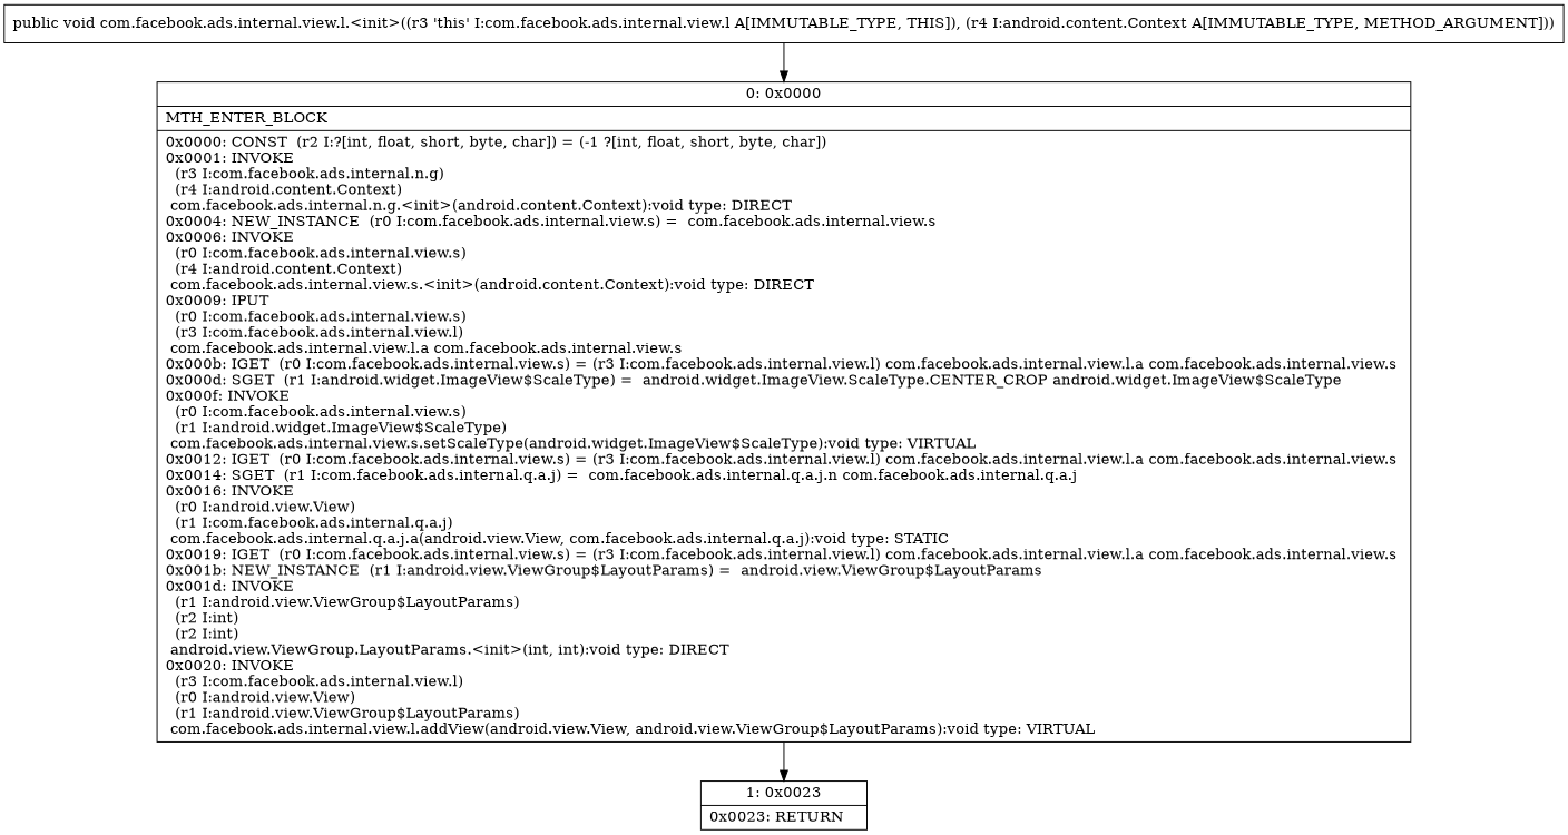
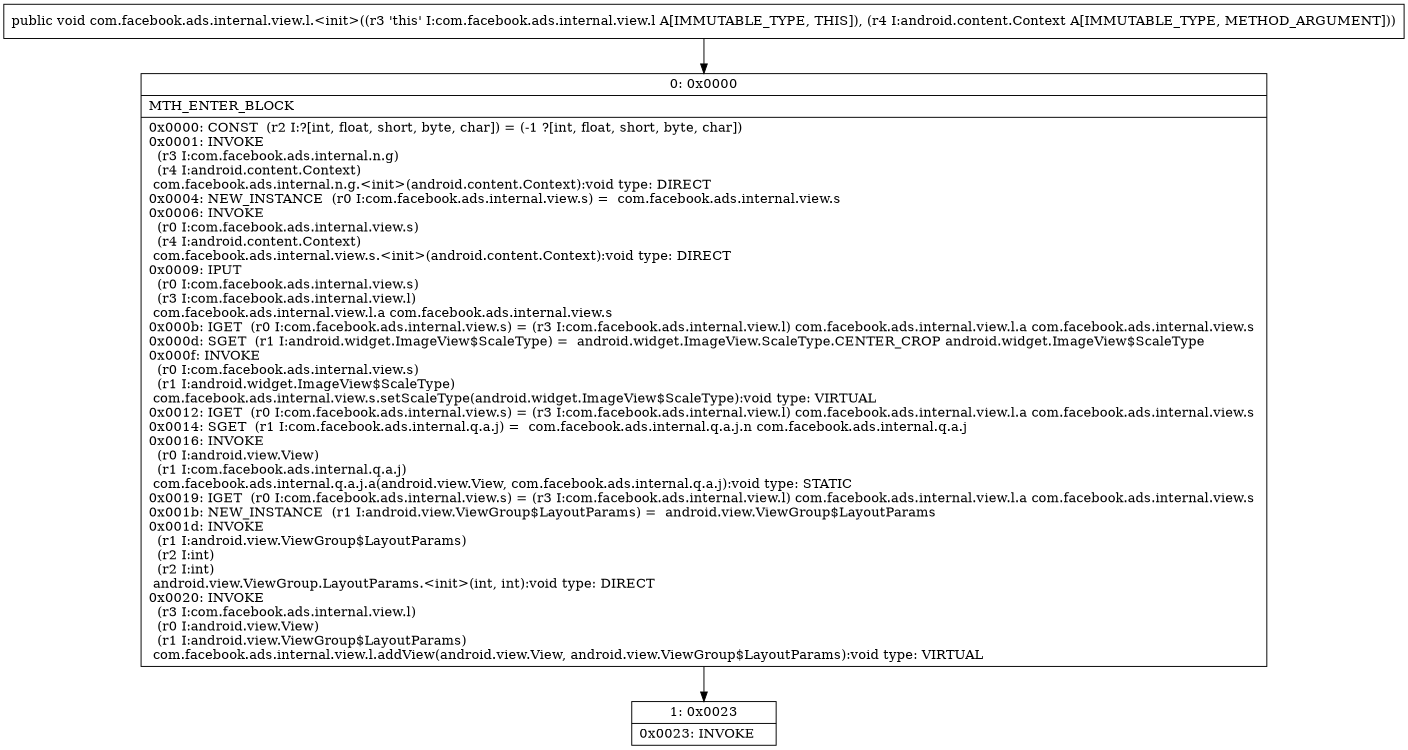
  digraph {
    node [shape=record]
    n1 [label="{0\:\ 0x0000|MTH_ENTER_BLOCK\l|0x0000: CONST  (r2 I:?[int, float, short, byte, char]) = (\-1 ?[int, float, short, byte, char]) \l0x0001: INVOKE  \l  (r3 I:com.facebook.ads.internal.n.g)\l  (r4 I:android.content.Context)\l com.facebook.ads.internal.n.g.\<init\>(android.content.Context):void type: DIRECT \l0x0004: NEW_INSTANCE  (r0 I:com.facebook.ads.internal.view.s) =  com.facebook.ads.internal.view.s \l0x0006: INVOKE  \l  (r0 I:com.facebook.ads.internal.view.s)\l  (r4 I:android.content.Context)\l com.facebook.ads.internal.view.s.\<init\>(android.content.Context):void type: DIRECT \l0x0009: IPUT  \l  (r0 I:com.facebook.ads.internal.view.s)\l  (r3 I:com.facebook.ads.internal.view.l)\l com.facebook.ads.internal.view.l.a com.facebook.ads.internal.view.s \l0x000b: IGET  (r0 I:com.facebook.ads.internal.view.s) = (r3 I:com.facebook.ads.internal.view.l) com.facebook.ads.internal.view.l.a com.facebook.ads.internal.view.s \l0x000d: SGET  (r1 I:android.widget.ImageView$ScaleType) =  android.widget.ImageView.ScaleType.CENTER_CROP android.widget.ImageView$ScaleType \l0x000f: INVOKE  \l  (r0 I:com.facebook.ads.internal.view.s)\l  (r1 I:android.widget.ImageView$ScaleType)\l com.facebook.ads.internal.view.s.setScaleType(android.widget.ImageView$ScaleType):void type: VIRTUAL \l0x0012: IGET  (r0 I:com.facebook.ads.internal.view.s) = (r3 I:com.facebook.ads.internal.view.l) com.facebook.ads.internal.view.l.a com.facebook.ads.internal.view.s \l0x0014: SGET  (r1 I:com.facebook.ads.internal.q.a.j) =  com.facebook.ads.internal.q.a.j.n com.facebook.ads.internal.q.a.j \l0x0016: INVOKE  \l  (r0 I:android.view.View)\l  (r1 I:com.facebook.ads.internal.q.a.j)\l com.facebook.ads.internal.q.a.j.a(android.view.View, com.facebook.ads.internal.q.a.j):void type: STATIC \l0x0019: IGET  (r0 I:com.facebook.ads.internal.view.s) = (r3 I:com.facebook.ads.internal.view.l) com.facebook.ads.internal.view.l.a com.facebook.ads.internal.view.s \l0x001b: NEW_INSTANCE  (r1 I:android.view.ViewGroup$LayoutParams) =  android.view.ViewGroup$LayoutParams \l0x001d: INVOKE  \l  (r1 I:android.view.ViewGroup$LayoutParams)\l  (r2 I:int)\l  (r2 I:int)\l android.view.ViewGroup.LayoutParams.\<init\>(int, int):void type: DIRECT \l0x0020: INVOKE  \l  (r3 I:com.facebook.ads.internal.view.l)\l  (r0 I:android.view.View)\l  (r1 I:android.view.ViewGroup$LayoutParams)\l com.facebook.ads.internal.view.l.addView(android.view.View, android.view.ViewGroup$LayoutParams):void type: VIRTUAL \l}"]
-   n2 [label="{1\:\ 0x0023|0x0023: RETURN   \l}"]
+   n2 [label="{1\:\ 0x0023|0x0023: INVOKE   \l}"]
    n3 [label="{public void com.facebook.ads.internal.view.l.\<init\>((r3 'this' I:com.facebook.ads.internal.view.l A[IMMUTABLE_TYPE, THIS]), (r4 I:android.content.Context A[IMMUTABLE_TYPE, METHOD_ARGUMENT])) }"]
    n1 -> n2
    n3 -> n1
  }
